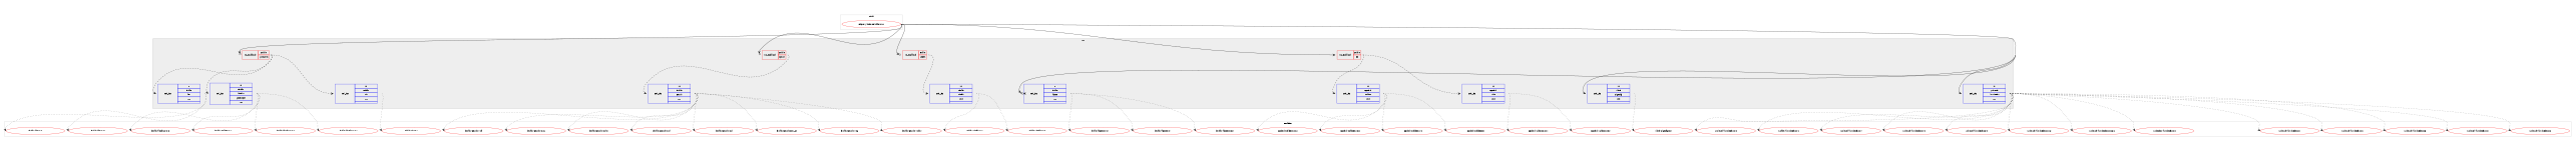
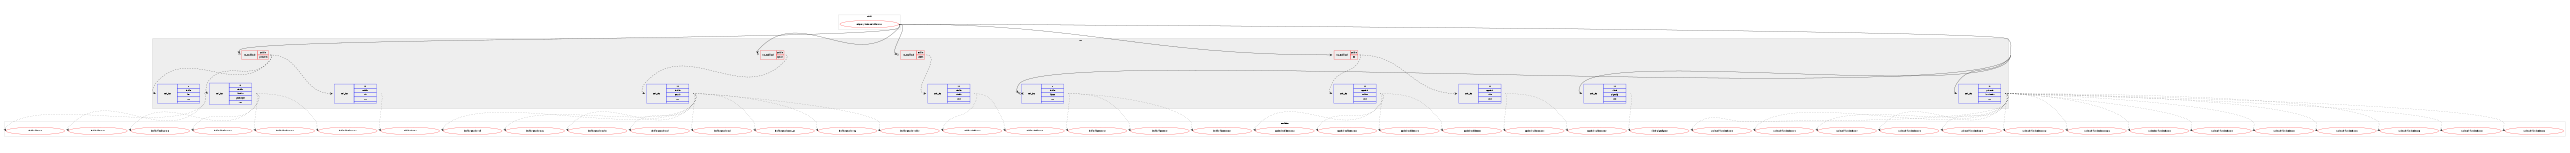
  digraph {
    compound=true
    concentrate=true
    fontname="Patrick Hand"
    fontsize=10
    newrank=true
    rankdir=TB
    ranksep=1.5
    node [color=red fontname="Patrick Hand" fontsize=10]
    edge [arrowhead=vee fontname="Patrick Hand" headport=w style=dotted tailport=e weight=100]
    n1 [label="net-proxy/shadowsocks-libev-2.6.2" width=4]
    n2 [color=blue label=<<TABLE BORDER="0" CELLBORDER="1" CELLSPACING="0" CELLPADDING="4" WIDTH="220"><TR><TD ROWSPAN="6" CELLPADDING="30">pack_dep</TD></TR><TR><TD WIDTH="110">no</TD></TR><TR><TD>app-text</TD></TR><TR><TD>asciidoc</TD></TR><TR><TD>none</TD></TR><TR><TD></TD></TR></TABLE>> shape=none]
    n3 [color=blue label=<<TABLE BORDER="0" CELLBORDER="1" CELLSPACING="0" CELLPADDING="4" WIDTH="220"><TR><TD ROWSPAN="6" CELLPADDING="30">pack_dep</TD></TR><TR><TD WIDTH="110">no</TD></TR><TR><TD>app-text</TD></TR><TR><TD>xmlto</TD></TR><TR><TD>none</TD></TR><TR><TD></TD></TR></TABLE>> shape=none]
    n4 [label=<<TABLE BORDER="0" CELLBORDER="1" CELLSPACING="0" CELLPADDING="4"><TR><TD ROWSPAN="3" CELLPADDING="10">use_conditional</TD></TR><TR><TD>positive</TD></TR><TR><TD>doc</TD></TR></TABLE>> shape=none]
    n5 [color=blue label=<<TABLE BORDER="0" CELLBORDER="1" CELLSPACING="0" CELLPADDING="4" WIDTH="220"><TR><TD ROWSPAN="6" CELLPADDING="30">pack_dep</TD></TR><TR><TD WIDTH="110">no</TD></TR><TR><TD>sys-kernel</TD></TR><TR><TD>linux-headers</TD></TR><TR><TD>none</TD></TR><TR><TD></TD></TR></TABLE>> shape=none]
    n6 [color=blue label=<<TABLE BORDER="0" CELLBORDER="1" CELLSPACING="0" CELLPADDING="4" WIDTH="220"><TR><TD ROWSPAN="6" CELLPADDING="30">pack_dep</TD></TR><TR><TD WIDTH="110">no</TD></TR><TR><TD>virtual</TD></TR><TR><TD>pkgconfig</TD></TR><TR><TD>none</TD></TR><TR><TD></TD></TR></TABLE>> shape=none]
    n7 [color=blue label=<<TABLE BORDER="0" CELLBORDER="1" CELLSPACING="0" CELLPADDING="4" WIDTH="220"><TR><TD ROWSPAN="6" CELLPADDING="30">pack_dep</TD></TR><TR><TD WIDTH="110">no</TD></TR><TR><TD>net-libs</TD></TR><TR><TD>mbedtls</TD></TR><TR><TD>none</TD></TR><TR><TD></TD></TR></TABLE>> shape=none]
    n8 [label=<<TABLE BORDER="0" CELLBORDER="1" CELLSPACING="0" CELLPADDING="4"><TR><TD ROWSPAN="3" CELLPADDING="10">use_conditional</TD></TR><TR><TD>positive</TD></TR><TR><TD>mbedtls</TD></TR></TABLE>> shape=none]
    n9 [color=blue label=<<TABLE BORDER="0" CELLBORDER="1" CELLSPACING="0" CELLPADDING="4" WIDTH="220"><TR><TD ROWSPAN="6" CELLPADDING="30">pack_dep</TD></TR><TR><TD WIDTH="110">no</TD></TR><TR><TD>dev-libs</TD></TR><TR><TD>openssl</TD></TR><TR><TD>none</TD></TR><TR><TD></TD></TR></TABLE>> shape=none]
    n10 [label=<<TABLE BORDER="0" CELLBORDER="1" CELLSPACING="0" CELLPADDING="4"><TR><TD ROWSPAN="3" CELLPADDING="10">use_conditional</TD></TR><TR><TD>positive</TD></TR><TR><TD>openssl</TD></TR></TABLE>> shape=none]
    n11 [color=blue label=<<TABLE BORDER="0" CELLBORDER="1" CELLSPACING="0" CELLPADDING="4" WIDTH="220"><TR><TD ROWSPAN="6" CELLPADDING="30">pack_dep</TD></TR><TR><TD WIDTH="110">no</TD></TR><TR><TD>dev-libs</TD></TR><TR><TD>libev</TD></TR><TR><TD>none</TD></TR><TR><TD></TD></TR></TABLE>> shape=none]
    n12 [color=blue label=<<TABLE BORDER="0" CELLBORDER="1" CELLSPACING="0" CELLPADDING="4" WIDTH="220"><TR><TD ROWSPAN="6" CELLPADDING="30">pack_dep</TD></TR><TR><TD WIDTH="110">no</TD></TR><TR><TD>dev-libs</TD></TR><TR><TD>libsodium</TD></TR><TR><TD>greaterequal</TD></TR><TR><TD>1.0.8</TD></TR></TABLE>> shape=none]
    n13 [color=blue label=<<TABLE BORDER="0" CELLBORDER="1" CELLSPACING="0" CELLPADDING="4" WIDTH="220"><TR><TD ROWSPAN="6" CELLPADDING="30">pack_dep</TD></TR><TR><TD WIDTH="110">no</TD></TR><TR><TD>net-libs</TD></TR><TR><TD>udns</TD></TR><TR><TD>none</TD></TR><TR><TD></TD></TR></TABLE>> shape=none]
    n14 [label=<<TABLE BORDER="0" CELLBORDER="1" CELLSPACING="0" CELLPADDING="4"><TR><TD ROWSPAN="3" CELLPADDING="10">use_conditional</TD></TR><TR><TD>positive</TD></TR><TR><TD>system-libs</TD></TR></TABLE>> shape=none]
    n15 [color=blue label=<<TABLE BORDER="0" CELLBORDER="1" CELLSPACING="0" CELLPADDING="4" WIDTH="220"><TR><TD ROWSPAN="6" CELLPADDING="30">pack_dep</TD></TR><TR><TD WIDTH="110">no</TD></TR><TR><TD>dev-libs</TD></TR><TR><TD>libpcre</TD></TR><TR><TD>none</TD></TR><TR><TD></TD></TR></TABLE>> shape=none]
    n16 [label="app-text/asciidoc-8.6.10" width=4]
    n17 [label="app-text/asciidoc-8.6.9-r2" width=4]
    n18 [label="app-text/asciidoc-8.6.9-r6" width=4]
    n19 [label="app-text/asciidoc-9999" width=4]
    n20 [label="app-text/xmlto-0.0.26-r1" width=4]
    n21 [label="app-text/xmlto-0.0.28-r1" width=4]
    n22 [label="sys-kernel/linux-headers-2.4.33.3" width=4]
    n23 [label="sys-kernel/linux-headers-2.4.36" width=4]
    n24 [label="sys-kernel/linux-headers-3.18" width=4]
    n25 [label="sys-kernel/linux-headers-4.10" width=4]
    n26 [label="sys-kernel/linux-headers-4.11" width=4]
-   n27 [label="sys-libev/linux-headers-4.12" width=4]
+   n27 [label="sys-kernel/linux-headers-4.12" width=4]
    n28 [label="sys-kernel/linux-headers-4.13" width=4]
    n29 [label="sys-kernel/linux-headers-4.3" width=4]
    n30 [label="sys-kernel/linux-headers-4.4" width=4]
    n31 [label="sys-kernel/linux-headers-4.5" width=4]
    n32 [label="sys-kernel/linux-headers-4.6" width=4]
    n33 [label="sys-kernel/linux-headers-4.7" width=4]
+   n34 [label="sys-kernel/linux-headers-4.8" width=4]
    n35 [label="sys-headers/linux-headers-4.9" width=4]
    n36 [label="virtual/pkgconfig-0-r1" width=4]
    n37 [label="net-libs/mbedtls-2.6.0" width=4]
    n38 [label="net-libs/mbedtls-2.6.1" width=4]
    n39 [label="dev-libs/openssl-0.9.8z_p8" width=4]
    n40 [label="dev-libs/openssl-1.0.2k" width=4]
    n41 [label="dev-libs/openssl-1.0.2l" width=4]
    n42 [label="dev-libs/openssl-1.0.2l-r1" width=4]
    n43 [label="dev-libs/openssl-1.0.2m" width=4]
    n44 [label="dev-libs/openssl-1.1.0f" width=4]
    n45 [label="dev-libs/openssl-1.1.0f-r1" width=4]
    n46 [label="dev-libs/openssl-1.1.0g" width=4]
    n47 [label="dev-libs/libsodium-1.0.11" width=4]
    n48 [label="dev-libs/libsodium-1.0.13" width=4]
-   n49 [label="dev-libs/asciidoc-1.0.14" width=4]
+   n49 [label="dev-libs/libsodium-1.0.14" width=4]
    n50 [label="dev-libs/libsodium-1.0.15" width=4]
    n51 [label="dev-libs/libev-4.73" width=4]
    n52 [label="dev-libs/libev-4.24" width=4]
    n53 [label="net-libs/udns-0.4" width=4]
    n54 [label="dev-libs/libpcre-8.40-r1" width=4]
    n55 [label="dev-libs/libpcre-8.91" width=4]
    n56 [label="dev-libs/libpcre-8.41-r1" width=4]
    subgraph cluster_1 {
      color=gray
      label=<<i>ebuild</i>>
      rank=same
      n1
    }
    subgraph cluster_2 {
      color=gray
      label=<<i>dependencies</i>>
      subgraph cluster_3 {
        color=gray
        fillcolor="#eeeeee"
        label=<<i>compile</i>>
        style=filled
        subgraph sub_4 {
          color=gray
          fillcolor="#eeeeee"
          label=<<i>compile</i>>
          style=filled
          n4
          subgraph sub_5 {
            color=gray
            fillcolor="#eeeeee"
            label=<<i>compile</i>>
            style=filled
            n2
          }
          subgraph sub_6 {
            color=gray
            fillcolor="#eeeeee"
            label=<<i>compile</i>>
            style=filled
            n3
          }
        }
        subgraph sub_7 {
          color=gray
          fillcolor="#eeeeee"
          label=<<i>compile</i>>
          style=filled
          n5
        }
        subgraph sub_8 {
          color=gray
          fillcolor="#eeeeee"
          label=<<i>compile</i>>
          style=filled
          n6
        }
      }
      subgraph cluster_9 {
        color=gray
        fillcolor="#eeeeee"
        label=<<i>compile and run</i>>
        style=filled
        subgraph sub_10 {
          color=gray
          fillcolor="#eeeeee"
          label=<<i>compile and run</i>>
          style=filled
          n8
          subgraph sub_11 {
            color=gray
            fillcolor="#eeeeee"
            label=<<i>compile and run</i>>
            style=filled
            n7
          }
        }
        subgraph sub_12 {
          color=gray
          fillcolor="#eeeeee"
          label=<<i>compile and run</i>>
          style=filled
          n10
          subgraph sub_13 {
            color=gray
            fillcolor="#eeeeee"
            label=<<i>compile and run</i>>
            style=filled
            n9
          }
        }
        subgraph sub_14 {
          color=gray
          fillcolor="#eeeeee"
          label=<<i>compile and run</i>>
          style=filled
          n14
          subgraph sub_15 {
            color=gray
            fillcolor="#eeeeee"
            label=<<i>compile and run</i>>
            style=filled
            n11
          }
          subgraph sub_16 {
            color=gray
            fillcolor="#eeeeee"
            label=<<i>compile and run</i>>
            style=filled
            n12
          }
          subgraph sub_17 {
            color=gray
            fillcolor="#eeeeee"
            label=<<i>compile and run</i>>
            style=filled
            n13
          }
        }
        subgraph sub_18 {
          color=gray
          fillcolor="#eeeeee"
          label=<<i>compile and run</i>>
          style=filled
          n15
        }
      }
      subgraph cluster_19 {
        color=gray
        fillcolor="#eeeeee"
        label=<<i>run</i>>
        style=filled
      }
    }
    subgraph cluster_20 {
      color=gray
      label=<<i>candidates</i>>
      rank=same
      subgraph sub_21 {
        color=black
        label=<<i>candidates</i>>
        nodesep=1
        rank=same
        n16
        n17
        n18
        n19
      }
      subgraph sub_22 {
        color=black
        label=<<i>candidates</i>>
        nodesep=1
        rank=same
        n20
        n21
      }
      subgraph sub_23 {
        color=black
        label=<<i>candidates</i>>
        nodesep=1
        rank=same
        n22
        n23
        n24
        n25
        n26
        n27
        n28
        n29
        n30
        n31
        n32
        n33
+       n34
        n35
      }
      subgraph sub_24 {
        color=black
        label=<<i>candidates</i>>
        nodesep=1
        rank=same
        n36
      }
      subgraph sub_25 {
        color=black
        label=<<i>candidates</i>>
        nodesep=1
        rank=same
        n37
        n38
      }
      subgraph sub_26 {
        color=black
        label=<<i>candidates</i>>
        nodesep=1
        rank=same
        n39
        n40
        n41
        n42
        n43
        n44
        n45
        n46
      }
      subgraph sub_27 {
        color=black
        label=<<i>candidates</i>>
        nodesep=1
        rank=same
        n47
        n48
        n49
        n50
      }
      subgraph sub_28 {
        color=black
        label=<<i>candidates</i>>
        nodesep=1
        rank=same
        n51
        n52
      }
      subgraph sub_29 {
        color=black
        label=<<i>candidates</i>>
        nodesep=1
        rank=same
        n53
      }
      subgraph sub_30 {
        color=black
        label=<<i>candidates</i>>
        nodesep=1
        rank=same
        n54
        n55
        n56
      }
    }
    n1 -> n4 [style=solid weight=20]
    n1 -> n5 [style=solid weight=20]
    n1 -> n6 [style=solid weight=20]
    n1 -> n8 [arrowhead=odotvee style=solid weight=20]
    n1 -> n10 [arrowhead=odotvee style=solid weight=20]
    n1 -> n14 [arrowhead=odotvee style=solid weight=20]
    n1 -> n15 [arrowhead=odotvee style=solid weight=20]
    n2 -> n16
    n2 -> n17
    n2 -> n18
    n2 -> n19
    n3 -> n20
    n3 -> n21
    n4 -> n2 [style=dashed weight=20]
    n4 -> n3 [style=dashed weight=20]
    n5 -> n22
    n5 -> n23
    n5 -> n24
    n5 -> n25
    n5 -> n26
    n5 -> n27
    n5 -> n28
    n5 -> n29
    n5 -> n30
    n5 -> n31
    n5 -> n32
    n5 -> n33
+   n5 -> n34
    n5 -> n35
    n6 -> n36
    n7 -> n37
    n7 -> n38
    n8 -> n7 [style=dashed weight=20]
    n9 -> n39
    n9 -> n40
    n9 -> n41
    n9 -> n42
    n9 -> n43
    n9 -> n44
    n9 -> n45
    n9 -> n46
    n10 -> n9 [style=dashed weight=20]
    n11 -> n51
    n11 -> n52
    n12 -> n47
    n12 -> n48
    n12 -> n49
    n12 -> n50
    n13 -> n53
    n14 -> n11 [style=dashed weight=20]
    n14 -> n12 [style=dashed weight=20]
    n14 -> n13 [style=dashed weight=20]
    n15 -> n54
    n15 -> n55
    n15 -> n56
  }
